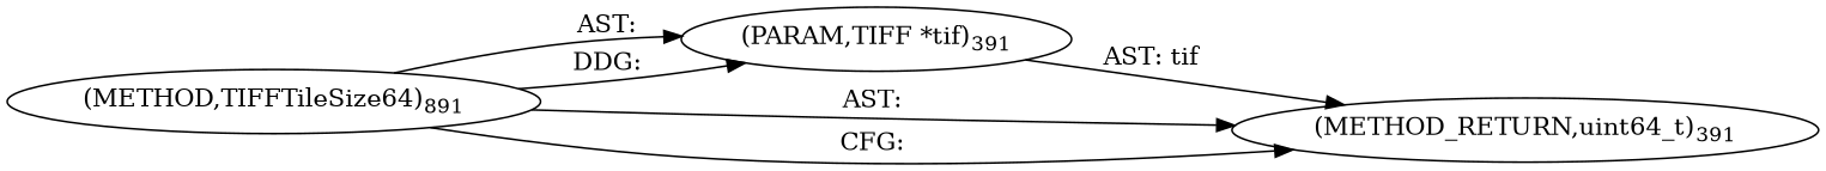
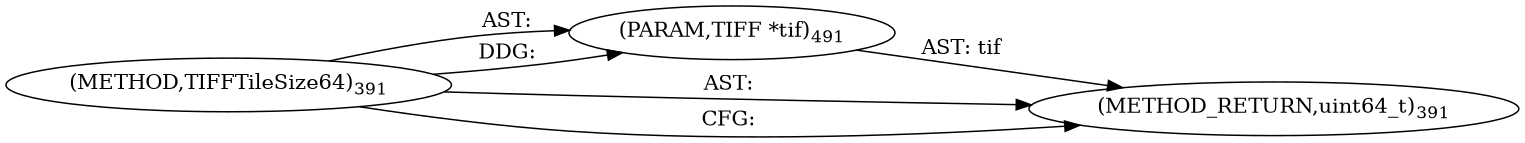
  digraph {
    rankdir=LR
-   n1 [label=<(METHOD,TIFFTileSize64)<SUB>891</SUB>>]
-   n2 [label=<(PARAM,TIFF *tif)<SUB>391</SUB>>]
+   n1 [label=<(METHOD,TIFFTileSize64)<SUB>391</SUB>>]
+   n2 [label=<(PARAM,TIFF *tif)<SUB>491</SUB>>]
    n3 [label=<(METHOD_RETURN,uint64_t)<SUB>391</SUB>>]
    n1 -> n2 [label="AST: "]
    n1 -> n2 [label="DDG: "]
    n1 -> n3 [label="AST: "]
    n1 -> n3 [label="CFG: "]
    n2 -> n3 [label="AST: tif"]
  }
